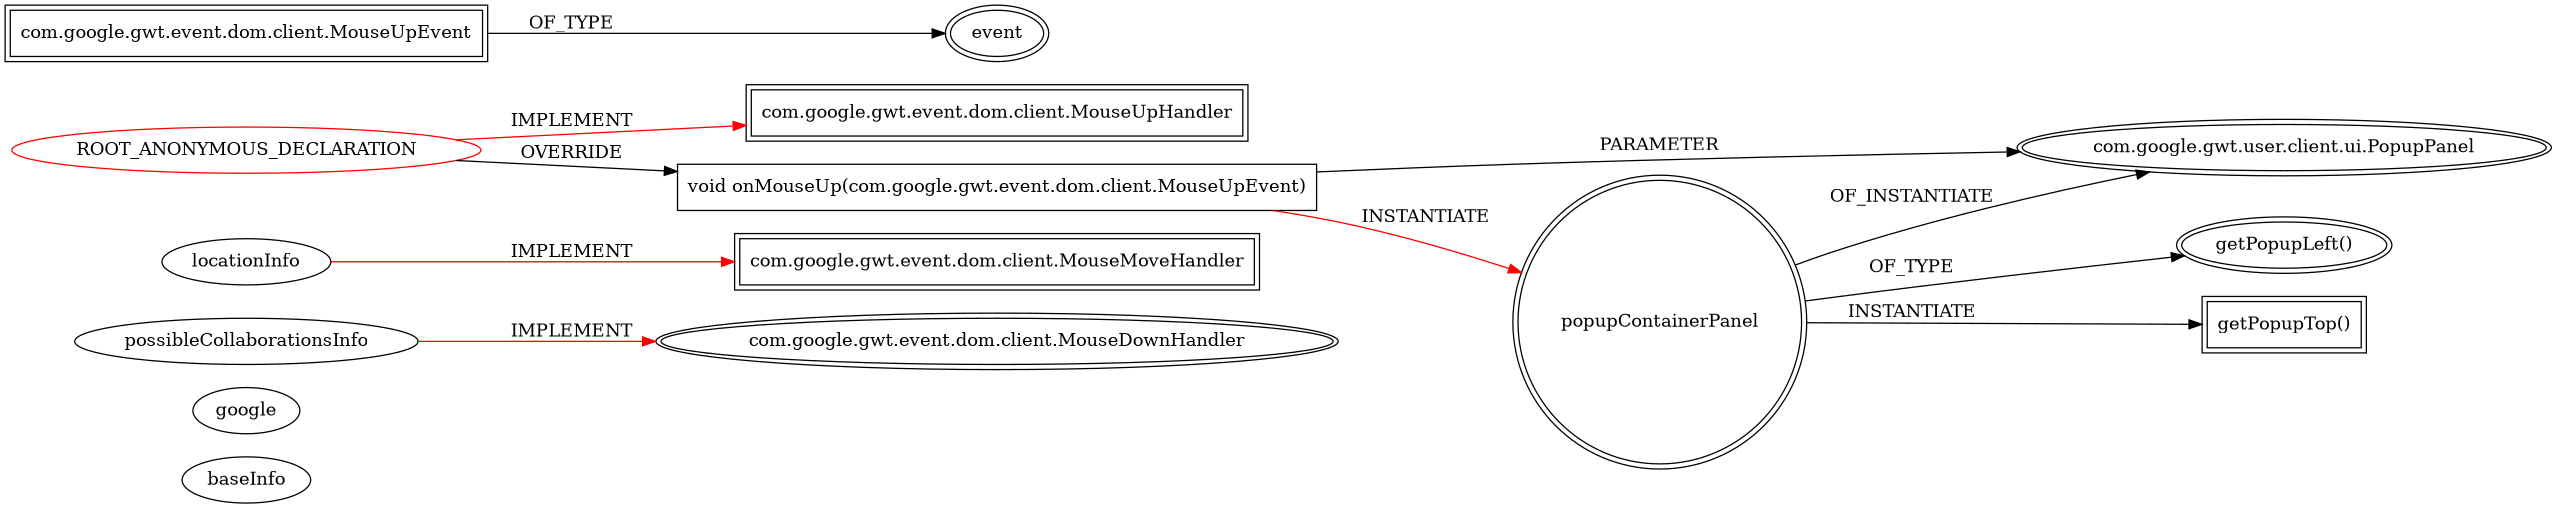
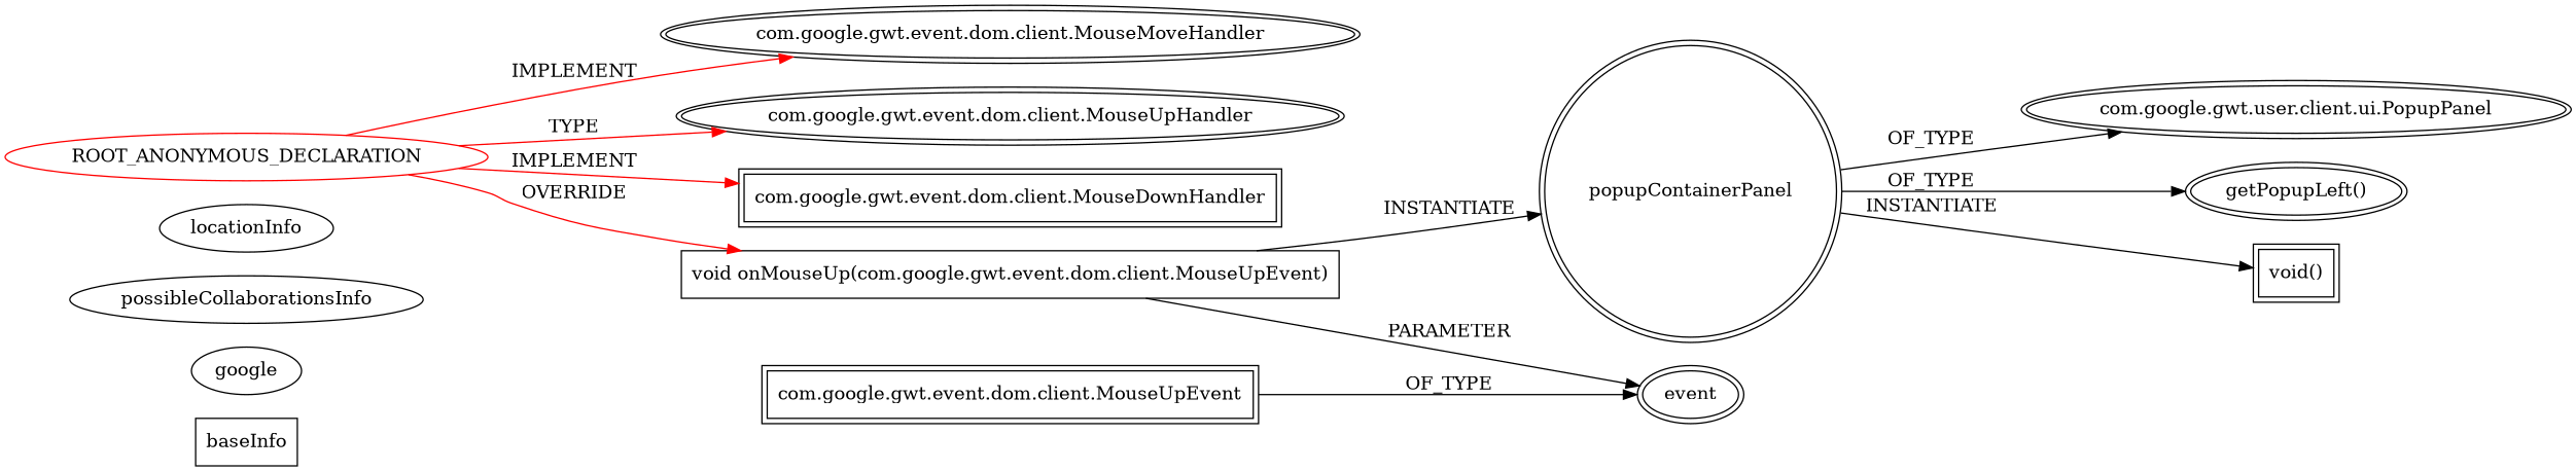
  digraph {
    rankdir=LR
    node [isFrameworkType=true peripheries=2]
-   baseInfo [category=extension_graph graphId=315 isAnonymous=true possibleRelation=false isFrameworkType="" peripheries=""]
+   baseInfo [category=extension_graph graphId=315 isAnonymous=true possibleRelation=false shape=box isFrameworkType="" peripheries=""]
    n2 [0="com.google.gwt.event.dom.client.MouseMoveHandler" 1="com.google.gwt.event.dom.client.MouseUpHandler" 2="com.google.gwt.event.dom.client.MouseDownHandler" label=google isFrameworkType="" peripheries=""]
    possibleCollaborationsInfo [isFrameworkType="" peripheries=""]
    locationInfo [contextSignature="com.google.gwt.user.client.ui.Widget initTitleLabel()" filePath="/MathieuLorber-GWT-console/GWT-console-master/src/main/java/net/mlorber/gwt/console/client/Console.java" graphId=315 projectName="MathieuLorber-GWT-console" isFrameworkType="" peripheries=""]
    n5 [color=red isFrameworkType=false label=ROOT_ANONYMOUS_DECLARATION vertexType=ROOT_ANONYMOUS_DECLARATION peripheries=""]
-   n6 [label="com.google.gwt.event.dom.client.MouseMoveHandler" vertexType=FRAMEWORK_INTERFACE_TYPE shape=box]
-   n7 [label="com.google.gwt.event.dom.client.MouseUpHandler" vertexType=FRAMEWORK_INTERFACE_TYPE shape=box]
-   n8 [label="com.google.gwt.event.dom.client.MouseDownHandler" vertexType=FRAMEWORK_INTERFACE_TYPE]
+   n6 [label="com.google.gwt.event.dom.client.MouseMoveHandler" vertexType=FRAMEWORK_INTERFACE_TYPE]
+   n7 [label="com.google.gwt.event.dom.client.MouseUpHandler" vertexType=FRAMEWORK_INTERFACE_TYPE]
+   n8 [label="com.google.gwt.event.dom.client.MouseDownHandler" vertexType=FRAMEWORK_INTERFACE_TYPE shape=box]
    n9 [isFrameworkType=false label="void onMouseUp(com.google.gwt.event.dom.client.MouseUpEvent)" shape=box vertexType=OVERRIDING_METHOD_DECLARATION peripheries=""]
    n10 [label=event vertexType=PARAMETER_DECLARATION]
    n11 [label=popupContainerPanel shape=circle vertexType=VARIABLE_EXPRESION]
    n12 [label="com.google.gwt.user.client.ui.PopupPanel" vertexType=FRAMEWORK_CLASS_TYPE]
    n13 [label="getPopupLeft()" shape=ellipse vertexType=INSIDE_CALL]
-   n14 [label="getPopupTop()" shape=box vertexType=INSIDE_CALL]
+   n14 [label="void()" shape=box vertexType=INSIDE_CALL]
    n15 [label="com.google.gwt.event.dom.client.MouseUpEvent" shape=box vertexType=FRAMEWORK_CLASS_TYPE]
-   locationInfo -> n6 [color=red label=IMPLEMENT]
-   n5 -> n7 [color=red label=IMPLEMENT]
-   possibleCollaborationsInfo -> n8 [color=red label=IMPLEMENT]
-   n5 -> n9 [label=OVERRIDE]
-   n9 -> n12 [label=PARAMETER]
-   n9 -> n11 [label=INSTANTIATE color=red]
-   n11 -> n12 [label=OF_INSTANTIATE]
+   n5 -> n6 [color=red label=IMPLEMENT]
+   n5 -> n7 [color=red label=TYPE]
+   n5 -> n8 [color=red label=IMPLEMENT]
+   n5 -> n9 [label=OVERRIDE color=red]
+   n9 -> n10 [label=PARAMETER]
+   n9 -> n11 [label=INSTANTIATE]
+   n11 -> n12 [label=OF_TYPE]
    n11 -> n13 [label=OF_TYPE]
    n11 -> n14 [label=INSTANTIATE]
    n15 -> n10 [label=OF_TYPE]
  }
